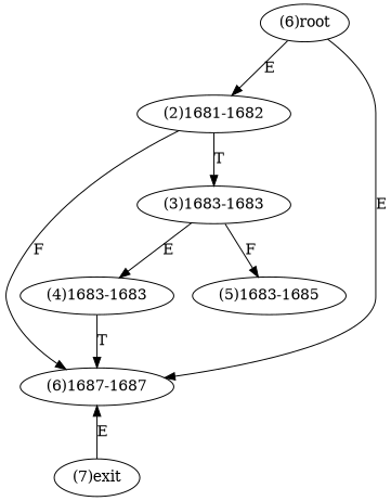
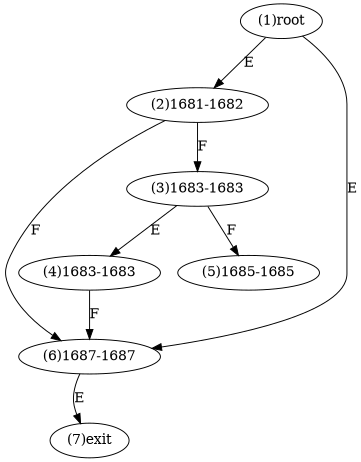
  digraph {
-   n1 [label="(6)root"]
+   n1 [label="(1)root"]
    n2 [label="(2)1681-1682"]
    n3 [label="(6)1687-1687"]
    n4 [label="(3)1683-1683"]
    n5 [label="(4)1683-1683"]
-   n6 [label="(5)1683-1685"]
+   n6 [label="(5)1685-1685"]
    n7 [label="(7)exit"]
    n1 -> n2 [label=E]
    n1 -> n3 [label=E]
    n2 -> n3 [label=F]
-   n2 -> n4 [label=T]
-   n7 -> n3 [label=E]
+   n2 -> n4 [label=F]
+   n3 -> n7 [label=E]
    n4 -> n5 [label=E]
    n4 -> n6 [label=F]
-   n5 -> n3 [label=T]
+   n5 -> n3 [label=F]
  }
